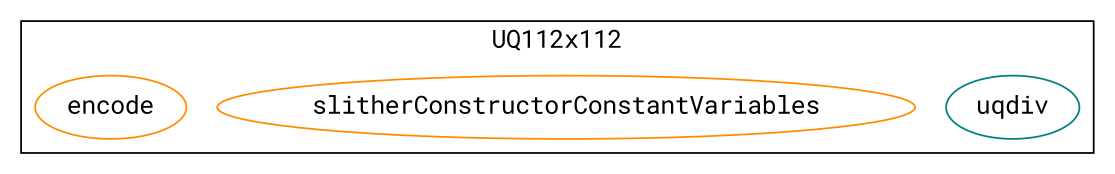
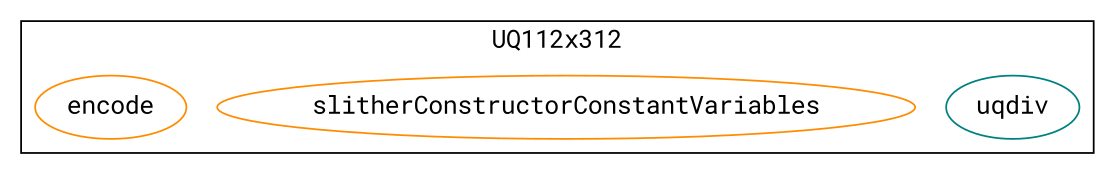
  strict digraph {
    fontname="Roboto Mono"
    node [color=darkorange fontname="Roboto Mono"]
    n1 [label=uqdiv color=teal]
    n2 [label=slitherConstructorConstantVariables]
    n3 [label=encode]
    subgraph cluster_1 {
      label="[Solidity]"
    }
    subgraph cluster_2 {
-     label=UQ112x112
+     label=UQ112x312
      n1
      n2
      n3
    }
  }
